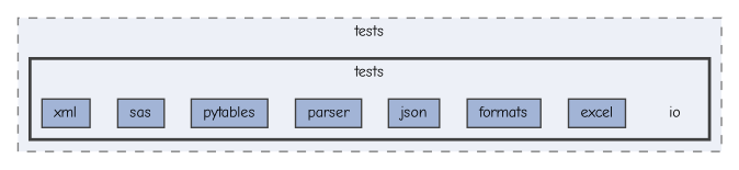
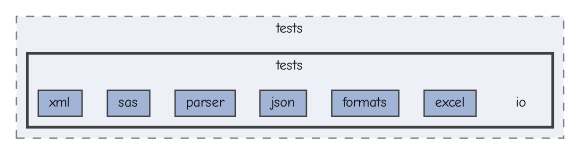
  digraph {
    compound=true
    fontname="Comic Neue"
    node [fontname="Comic Neue" fontsize=10 shape=box color=grey25 fillcolor="#a2b4d6" style=filled]
    n1 [height=0.2 label=io shape=plaintext width=0.4 color="" fillcolor="" style=""]
    n2 [height=0.2 label=excel width=0.4]
    n3 [height=0.2 label=formats width=0.4]
    n4 [height=0.2 label=json width=0.4]
    n5 [height=0.2 label=parser width=0.4]
-   n6 [height=0.2 label=pytables width=0.4]
    n7 [height=0.2 label=sas width=0.4]
    n8 [height=0.2 label=xml width=0.4]
    subgraph cluster_1 {
      bgcolor="#edf0f7"
      fontsize=10
      label=tests
      pencolor=grey50
      style="filled,dashed"
      subgraph cluster_2 {
        bgcolor="#edf0f7"
        fontsize=10
        pencolor=grey25
        style="filled,bold"
        n1
        n2
        n3
        n4
        n5
-       n6
        n7
        n8
      }
    }
  }
